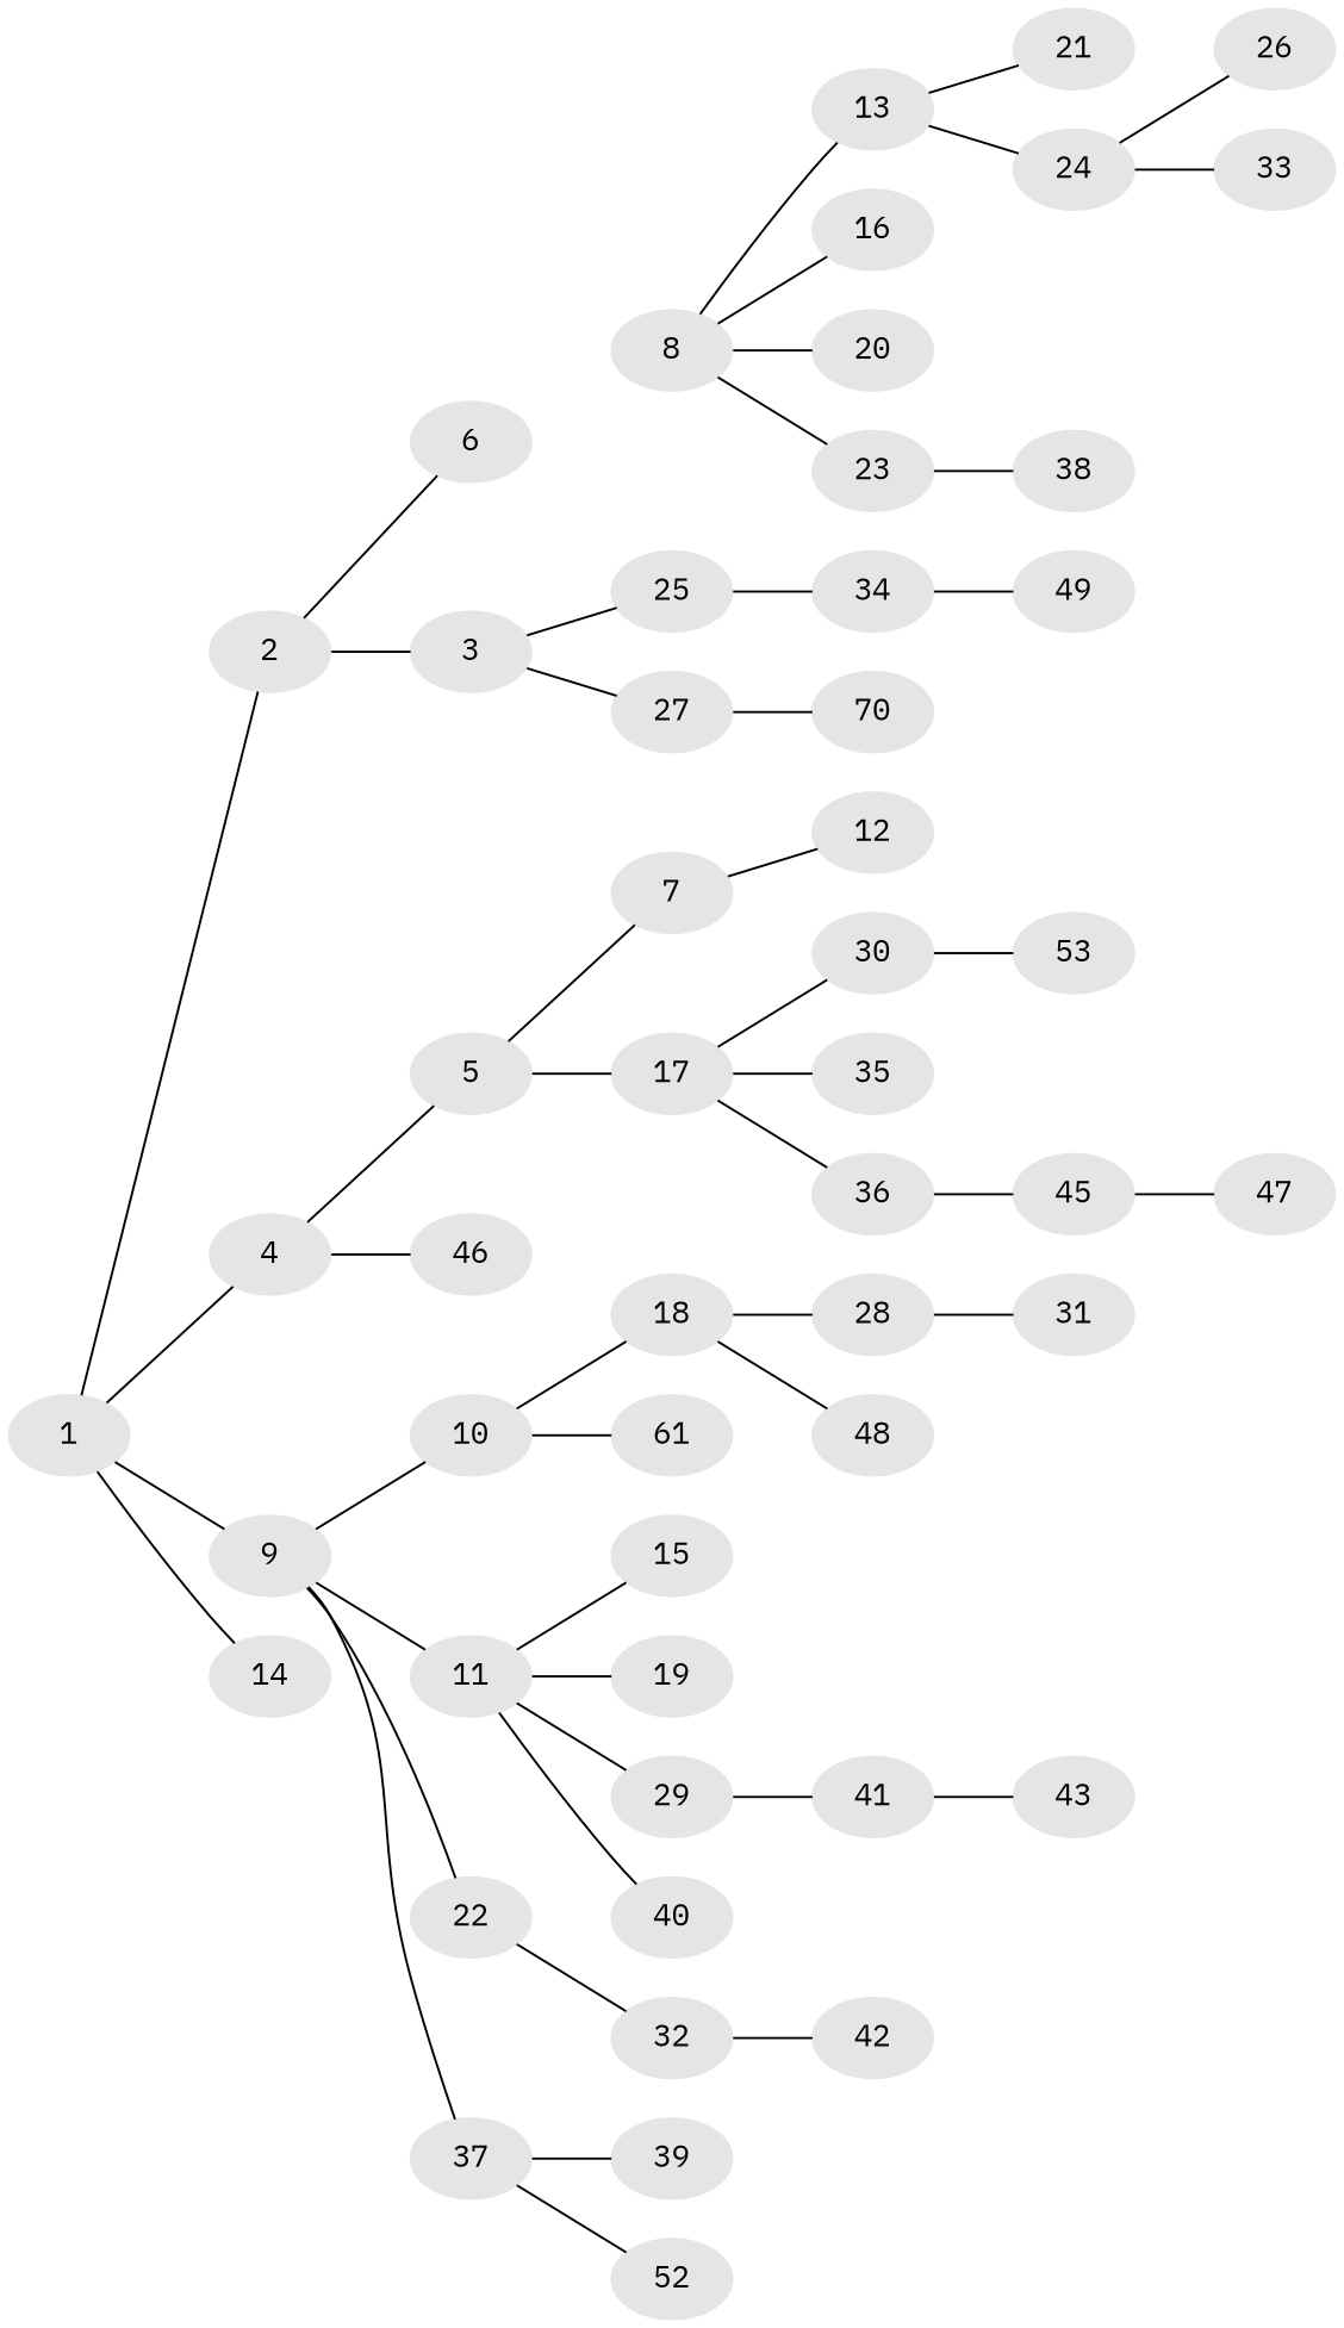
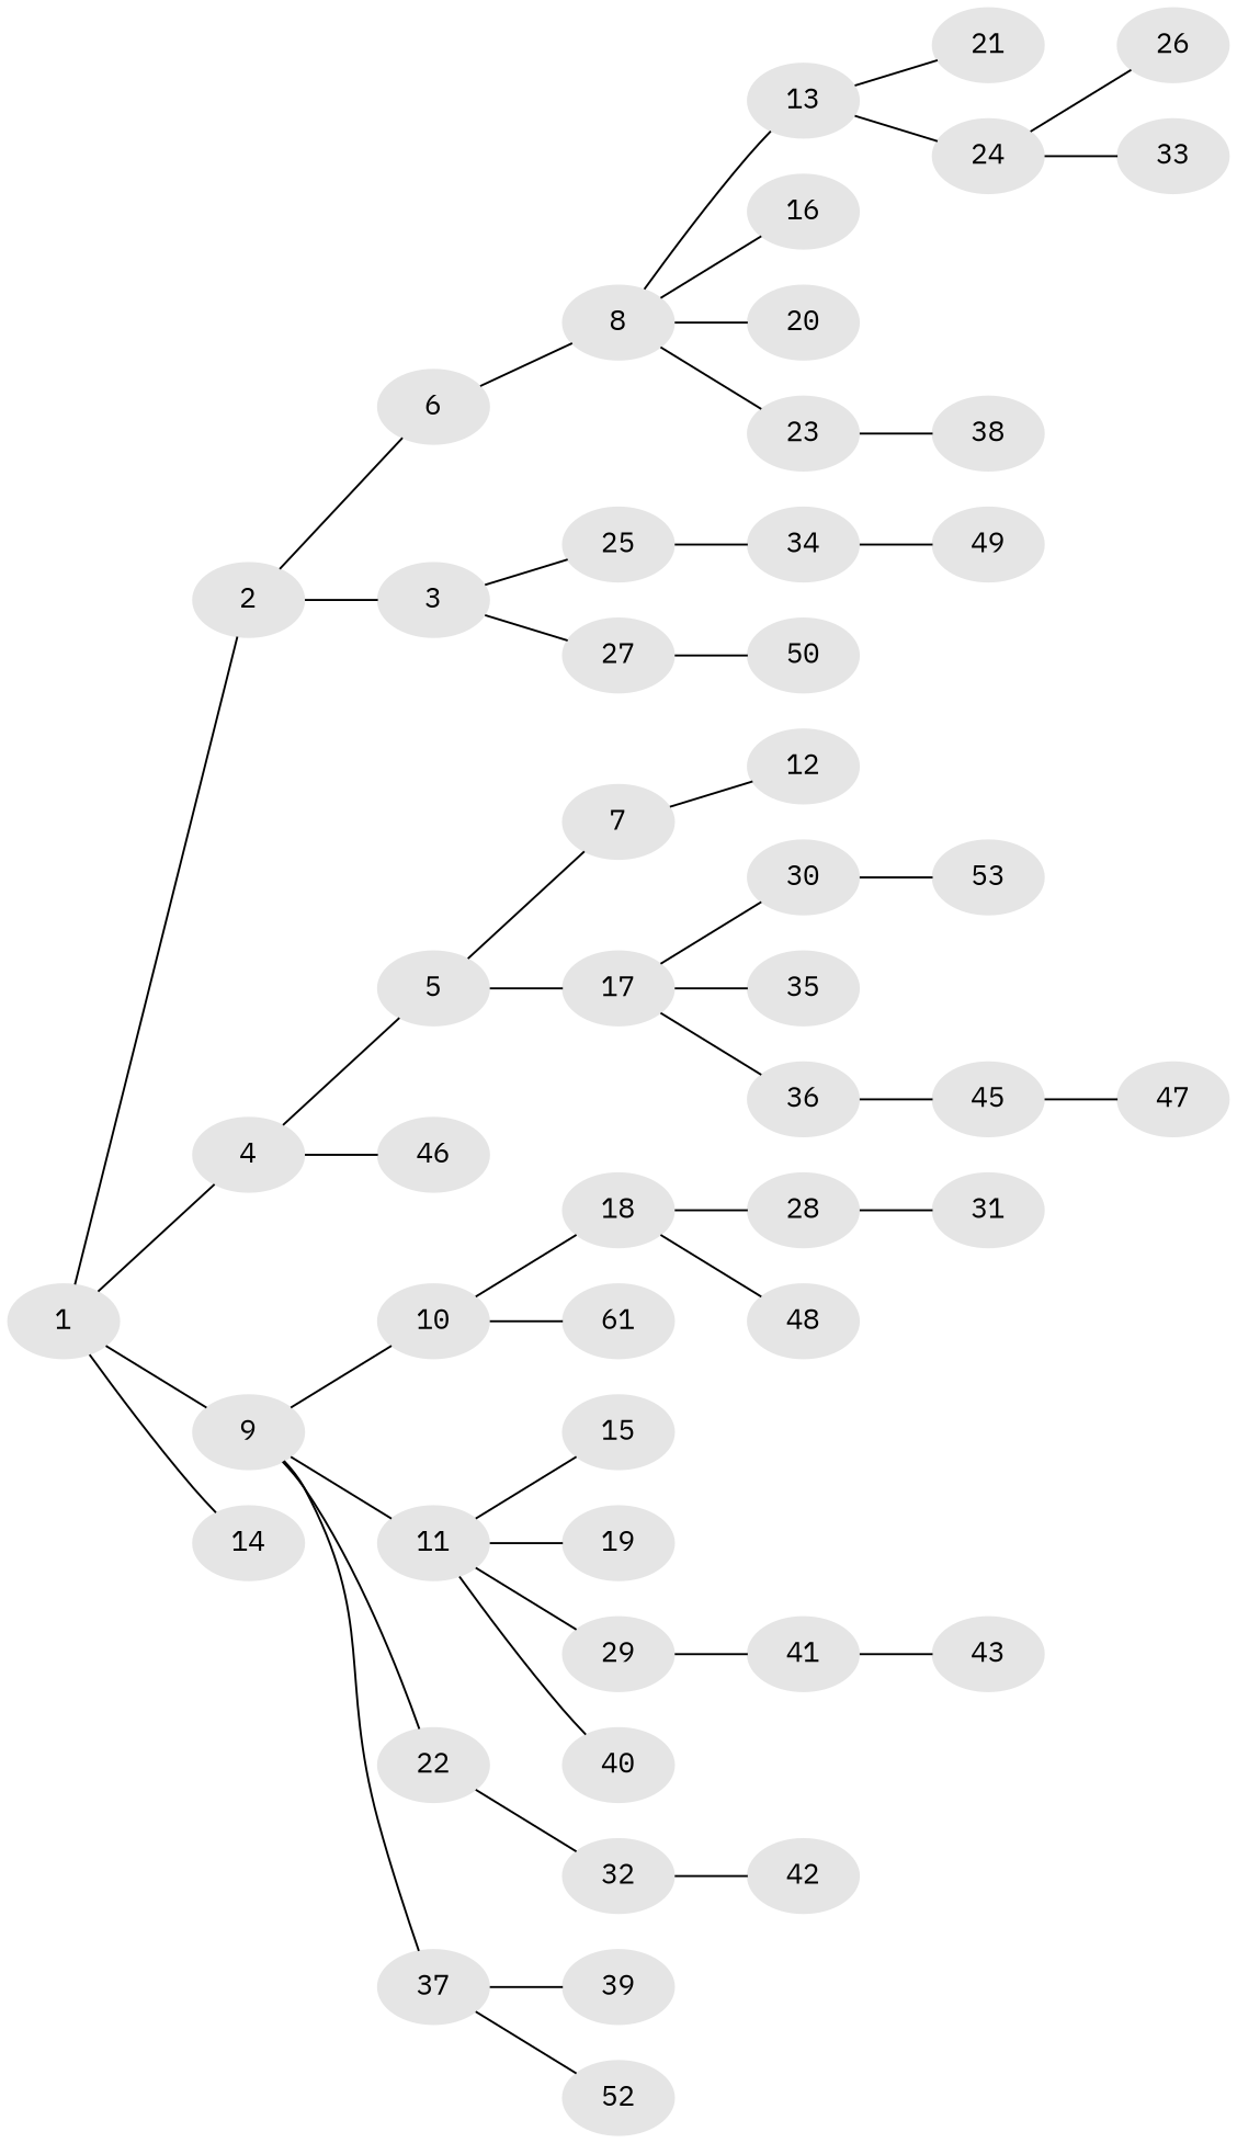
  graph {
    fontname="IBM Plex Mono"
    rankdir=LR
    node [color=gray90 fontname="IBM Plex Mono" style=filled]
    edge [fontname="IBM Plex Mono" weight=1.0]
    1
    2
    4
    9
    14
    6
    3
    5
    46
    8
    10
    11
    22
    37
    25
    27
    34
-   50 [label=70]
+   50
    7
    17
    12
    30
    35
    36
    13
    16
    20
    23
    21
    24
    38
    18
    n33 [label=61]
    15
    19
    29
    40
    32
    39
    52
    28
    48
    41
    26
    33
    53
    45
    31
    42
    49
    43
    47
    1 -- 2
    1 -- 4
    1 -- 9
    1 -- 14
    2 -- 6
    2 -- 3
    4 -- 5
    4 -- 46
    9 -- 10
    9 -- 11
    9 -- 22
    9 -- 37
+   6 -- 8
    3 -- 25
    3 -- 27
    5 -- 7
    5 -- 17
    8 -- 13
    8 -- 16
    8 -- 20
    8 -- 23
    10 -- 18
    10 -- n33 [weight=2.0]
    11 -- 15
    11 -- 19
    11 -- 29
    11 -- 40
    22 -- 32
    37 -- 39
    37 -- 52
    25 -- 34
    27 -- 50
    34 -- 49
    7 -- 12
    17 -- 30
    17 -- 35
    17 -- 36
    30 -- 53
    36 -- 45
    13 -- 21
    13 -- 24
    23 -- 38 [weight=2.0]
    24 -- 26
    24 -- 33 [weight=2.0]
    18 -- 28
    18 -- 48 [weight=2.0]
    29 -- 41
    32 -- 42 [weight=2.0]
    28 -- 31
    41 -- 43
    45 -- 47
  }
